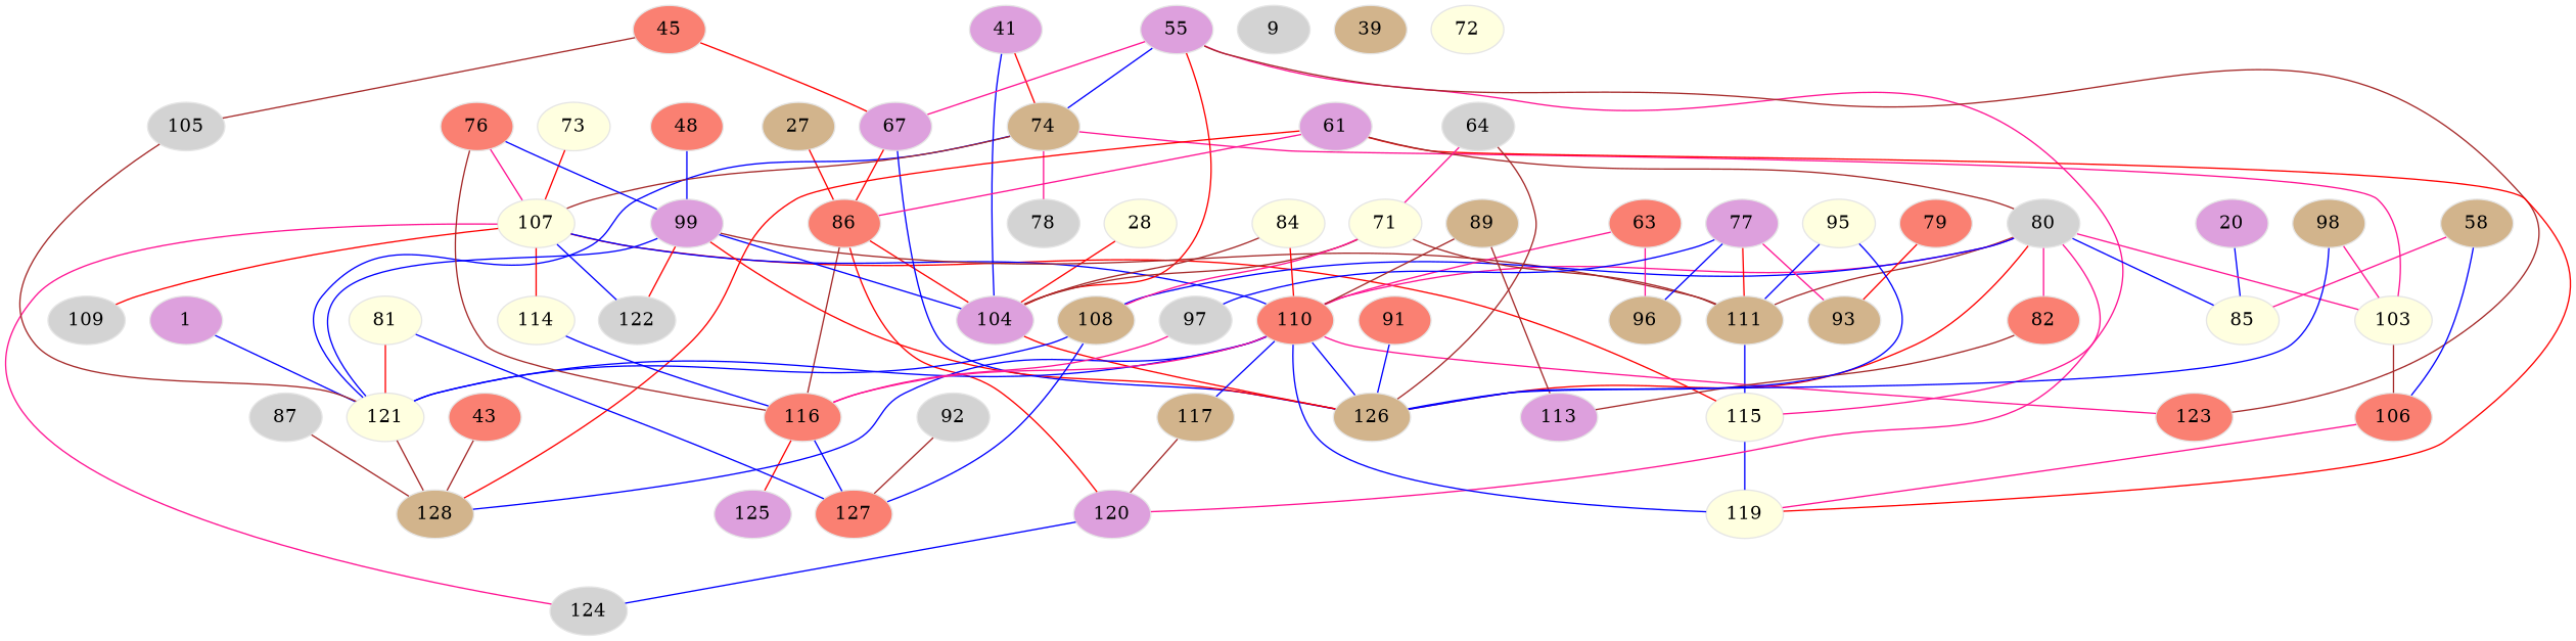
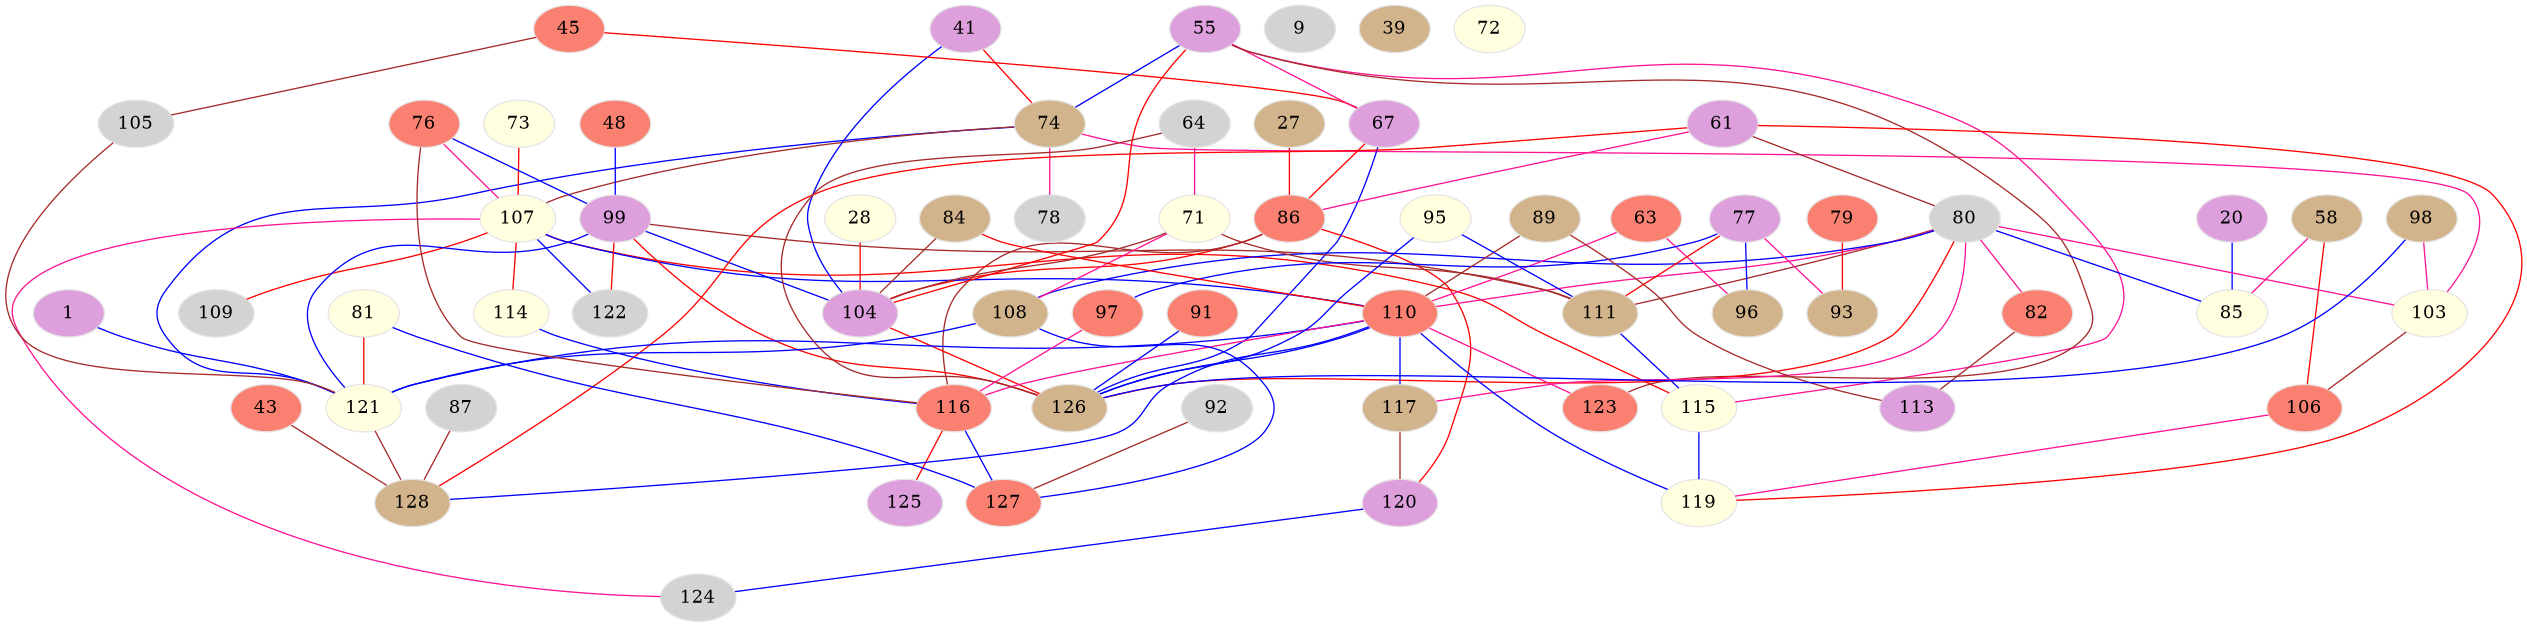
  graph {
    node [color=gray90 fillcolor=salmon style=filled]
    edge [color=blue]
    121 [fillcolor=lightyellow super="+24"]
    128 [fillcolor=tan super="+32"]
    1 [fillcolor=plum]
    9 [fillcolor=lightgrey]
    20 [fillcolor=plum]
    85 [fillcolor=lightyellow]
    86 [super="+29+75"]
    104 [fillcolor=plum super="+36+90"]
    116 [super="+112+42+102+83"]
    120 [fillcolor=plum super="+8"]
    27 [fillcolor=tan]
    126 [fillcolor=tan super="+88+54+62"]
    28 [fillcolor=lightyellow]
    39 [fillcolor=tan]
    74 [fillcolor=tan super="+46"]
    107 [fillcolor=lightyellow super="+94"]
    78 [fillcolor=lightgrey]
    103 [fillcolor=lightyellow]
    41 [fillcolor=plum]
    43
    67 [fillcolor=plum]
    45
    105 [fillcolor=lightgrey super="+23"]
    99 [fillcolor=plum super="+11+51"]
    111 [fillcolor=tan super="+34+47"]
    122 [fillcolor=lightgrey]
    48
    55 [fillcolor=plum]
    115 [fillcolor=lightyellow]
    123
    119 [fillcolor=lightyellow super="+60"]
    58 [fillcolor=tan super="+18"]
    106
    61 [fillcolor=plum super="+33"]
    80 [fillcolor=lightgrey super="+2+19+16"]
    110 [super="+12+38+65+101"]
    108 [fillcolor=tan]
    82
    96 [fillcolor=tan]
    63
    117 [fillcolor=tan]
    64 [fillcolor=lightgrey]
    71 [fillcolor=lightyellow]
    127 [super="+13+118"]
    72 [fillcolor=lightyellow]
    109 [fillcolor=lightgrey]
    114 [fillcolor=lightyellow super="+40"]
    124 [fillcolor=lightgrey]
    73 [fillcolor=lightyellow]
    76 [super="+68"]
    125 [fillcolor=plum]
    93 [fillcolor=tan super="+56+44+66"]
    77 [fillcolor=plum]
-   97 [fillcolor=lightgrey]
+   97
    79
    113 [fillcolor=plum super="+30"]
    81 [fillcolor=lightyellow]
-   84 [fillcolor=lightyellow super="+10+14+70"]
+   84 [fillcolor=tan super="+10+14+70"]
    87 [fillcolor=lightgrey super="+37"]
    89 [fillcolor=tan]
    91 [super="+26"]
    92 [fillcolor=lightgrey]
    95 [fillcolor=lightyellow]
    98 [fillcolor=tan super="+69"]
    121 -- 128 [color=brown weight=2]
    1 -- 121
    20 -- 85
    86 -- 104 [color=red weight=2]
    86 -- 116 [color=brown weight=2]
    86 -- 120 [color=red]
    104 -- 126 [color=red weight=2]
    116 -- 127 [weight=2]
    116 -- 125 [color=red]
    120 -- 124
    27 -- 86 [color=red]
    28 -- 104 [color=red]
    74 -- 121
    74 -- 107 [color=brown]
    74 -- 78 [color=deeppink]
    74 -- 103 [color=deeppink]
    107 -- 122
    107 -- 115 [color=red]
    107 -- 110 [weight=2]
    107 -- 109 [color=red]
    107 -- 114 [color=red]
    107 -- 124 [color=deeppink]
    103 -- 106 [color=brown]
    41 -- 104
    41 -- 74 [color=red]
    43 -- 128 [color=brown]
    67 -- 86 [color=red]
    67 -- 126
    45 -- 67 [color=red]
    45 -- 105 [color=brown]
    105 -- 121 [color=brown]
    99 -- 121
    99 -- 104
    99 -- 126 [color=red weight=2]
    99 -- 111 [color=brown weight=2]
    99 -- 122 [color=red]
    111 -- 115
    48 -- 99
    55 -- 104 [color=red]
    55 -- 74 [weight=2]
    55 -- 67 [color=deeppink]
    55 -- 115 [color=deeppink]
    55 -- 123 [color=brown]
    115 -- 119
    58 -- 85 [color=deeppink]
-   58 -- 106
+   58 -- 106 [color=red]
    106 -- 119 [color=deeppink]
    61 -- 128 [color=red]
    61 -- 86 [color=deeppink]
    61 -- 119 [color=red]
    61 -- 80 [color=brown]
    80 -- 85 [weight=2]
-   80 -- 120 [color=deeppink]
+   80 -- 117 [color=deeppink]
    80 -- 126 [color=red]
    80 -- 103 [color=deeppink weight=2]
    80 -- 111 [color=brown]
    80 -- 110 [color=deeppink]
    80 -- 108
    80 -- 82 [color=deeppink]
    110 -- 121
    110 -- 128
    110 -- 116 [color=deeppink weight=2]
    110 -- 126 [weight=3]
    110 -- 123 [color=deeppink weight=2]
    110 -- 119 [weight=2]
    110 -- 117
    108 -- 121
    108 -- 127
    82 -- 113 [color=brown]
    63 -- 110 [color=deeppink]
    63 -- 96 [color=deeppink]
    117 -- 120 [color=brown]
    64 -- 126 [color=brown]
    64 -- 71 [color=deeppink]
    71 -- 104 [color=brown]
    71 -- 111 [color=brown]
    71 -- 108 [color=deeppink]
    114 -- 116
    73 -- 107 [color=red]
    76 -- 116 [color=brown]
    76 -- 107 [color=deeppink]
    76 -- 99
    77 -- 111 [color=red]
    77 -- 96
    77 -- 93 [color=deeppink]
    77 -- 97
    97 -- 116 [color=deeppink]
    79 -- 93 [color=red]
    81 -- 121 [color=red]
    81 -- 127
    84 -- 104 [color=brown]
    84 -- 110 [color=red]
    87 -- 128 [color=brown]
    89 -- 110 [color=brown]
    89 -- 113 [color=brown]
    91 -- 126
    92 -- 127 [color=brown]
    95 -- 126
    95 -- 111
    98 -- 126
    98 -- 103 [color=deeppink]
  }
